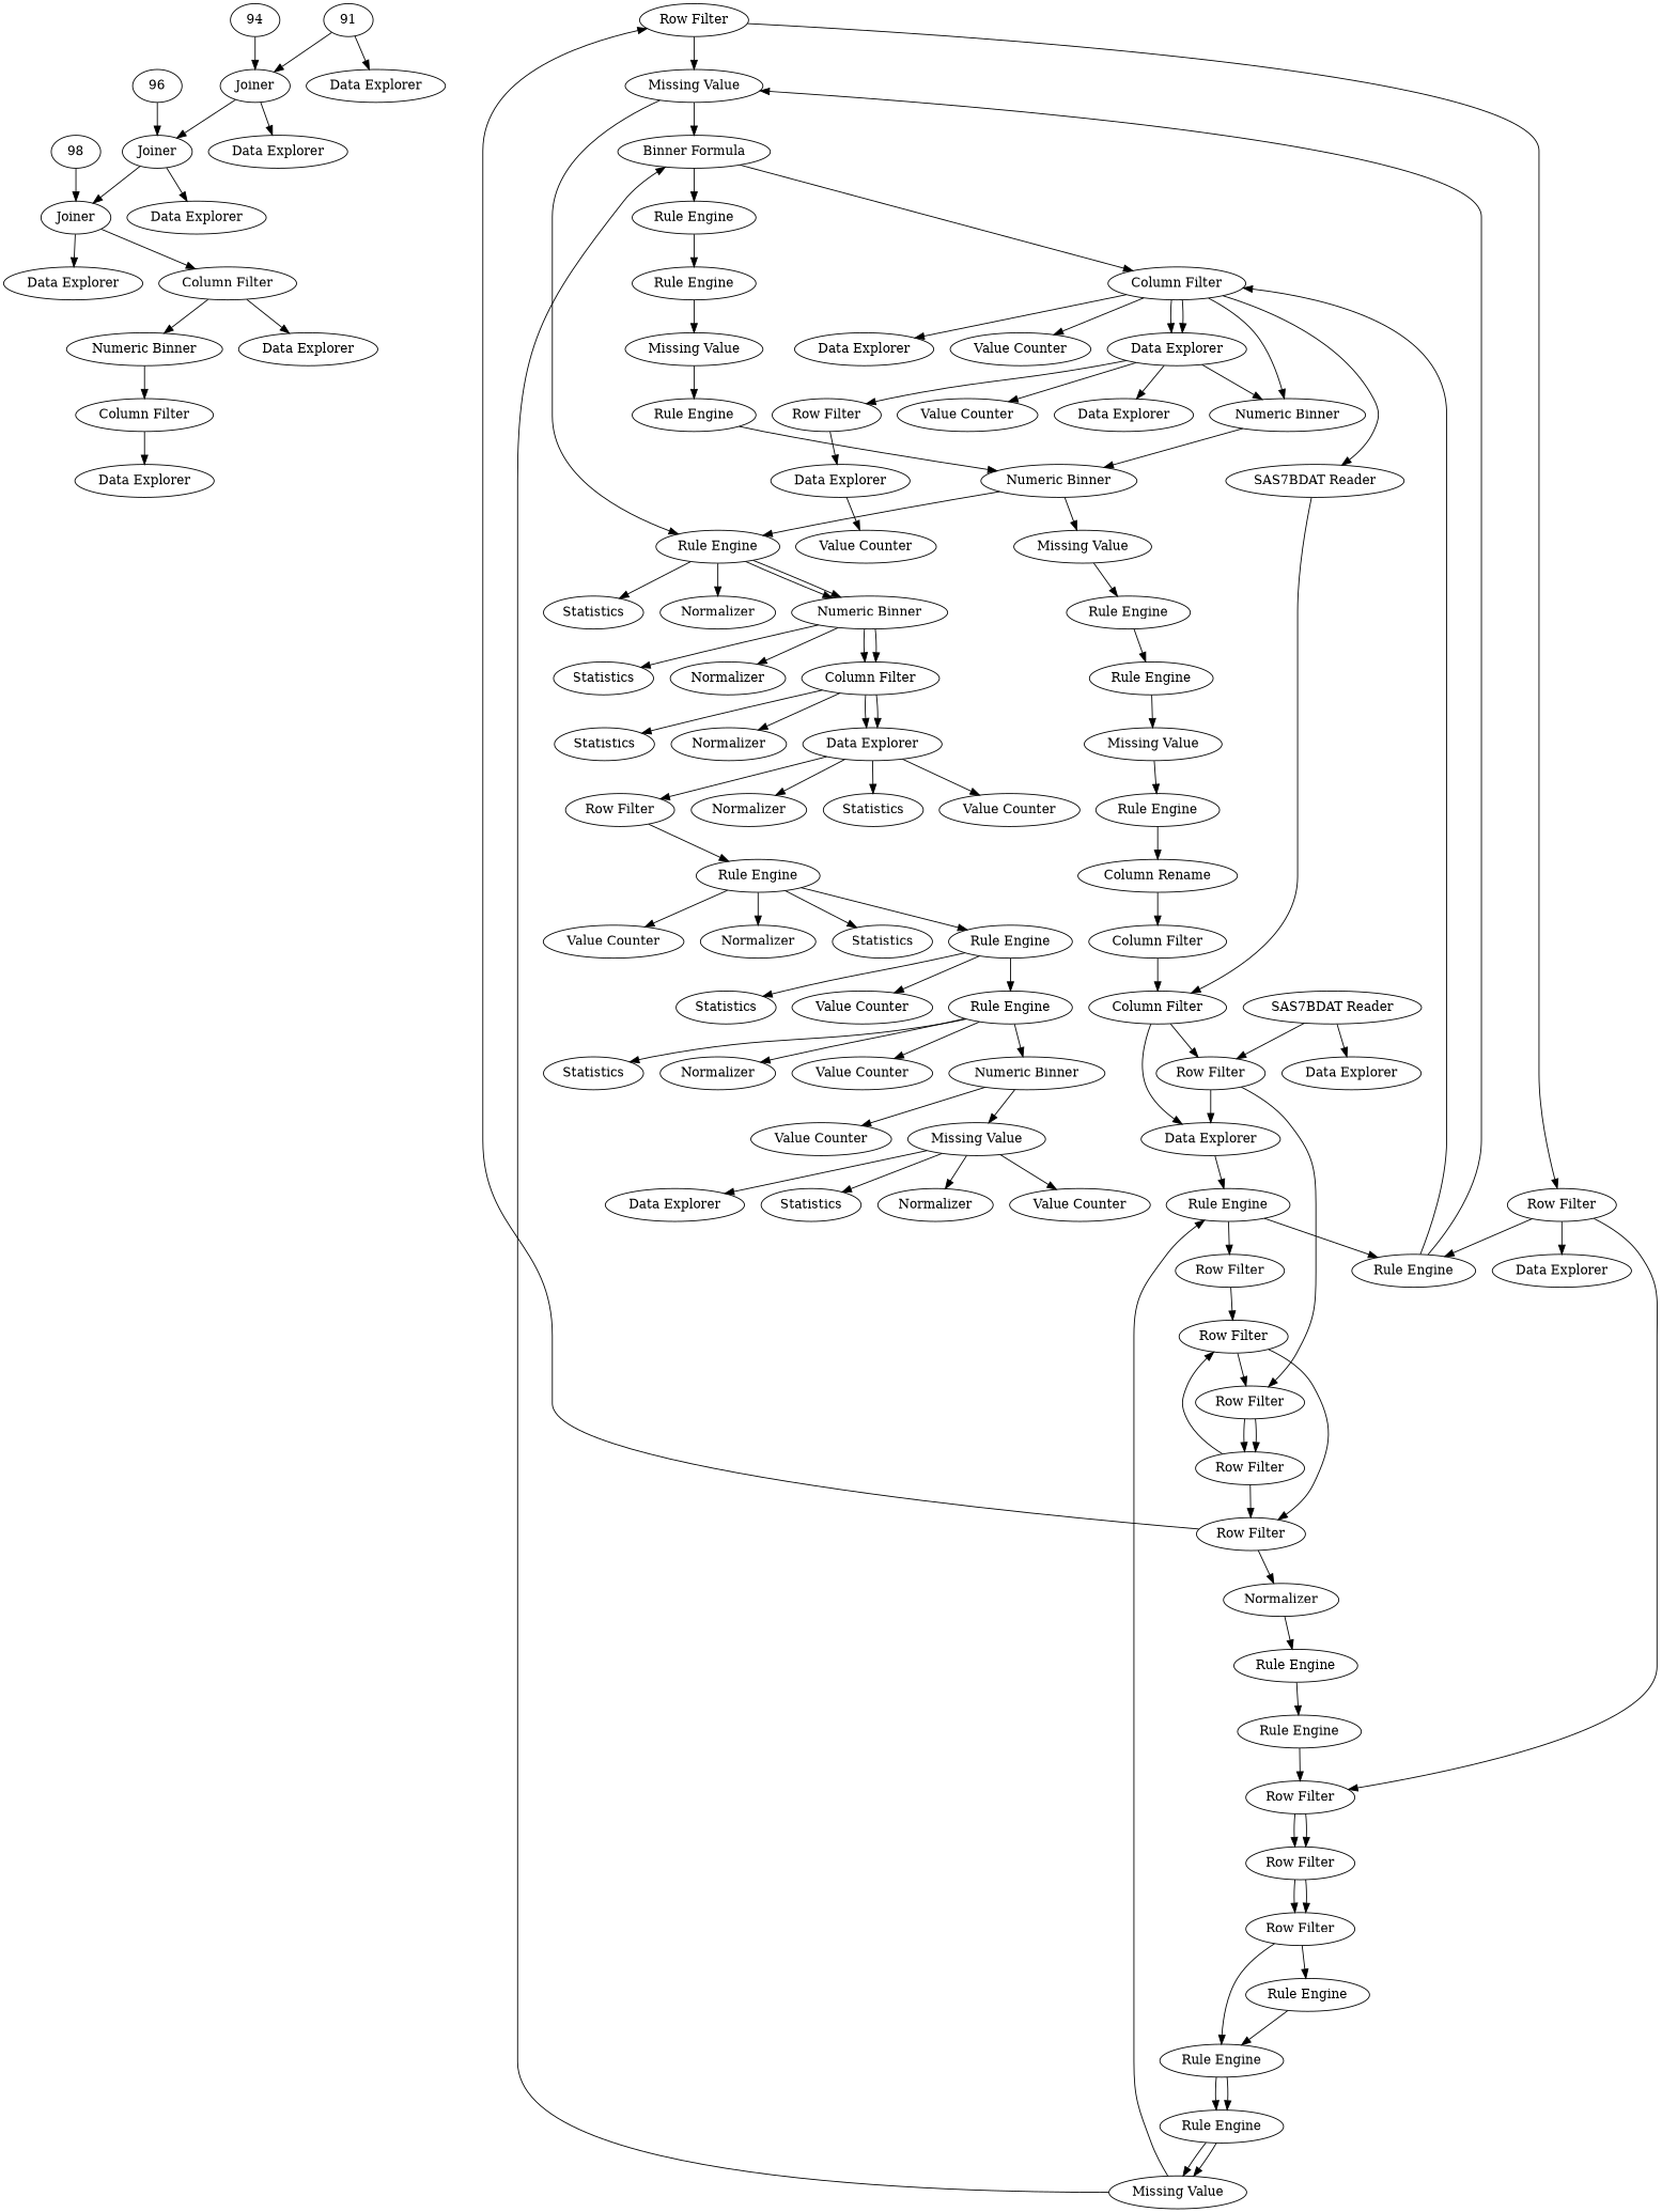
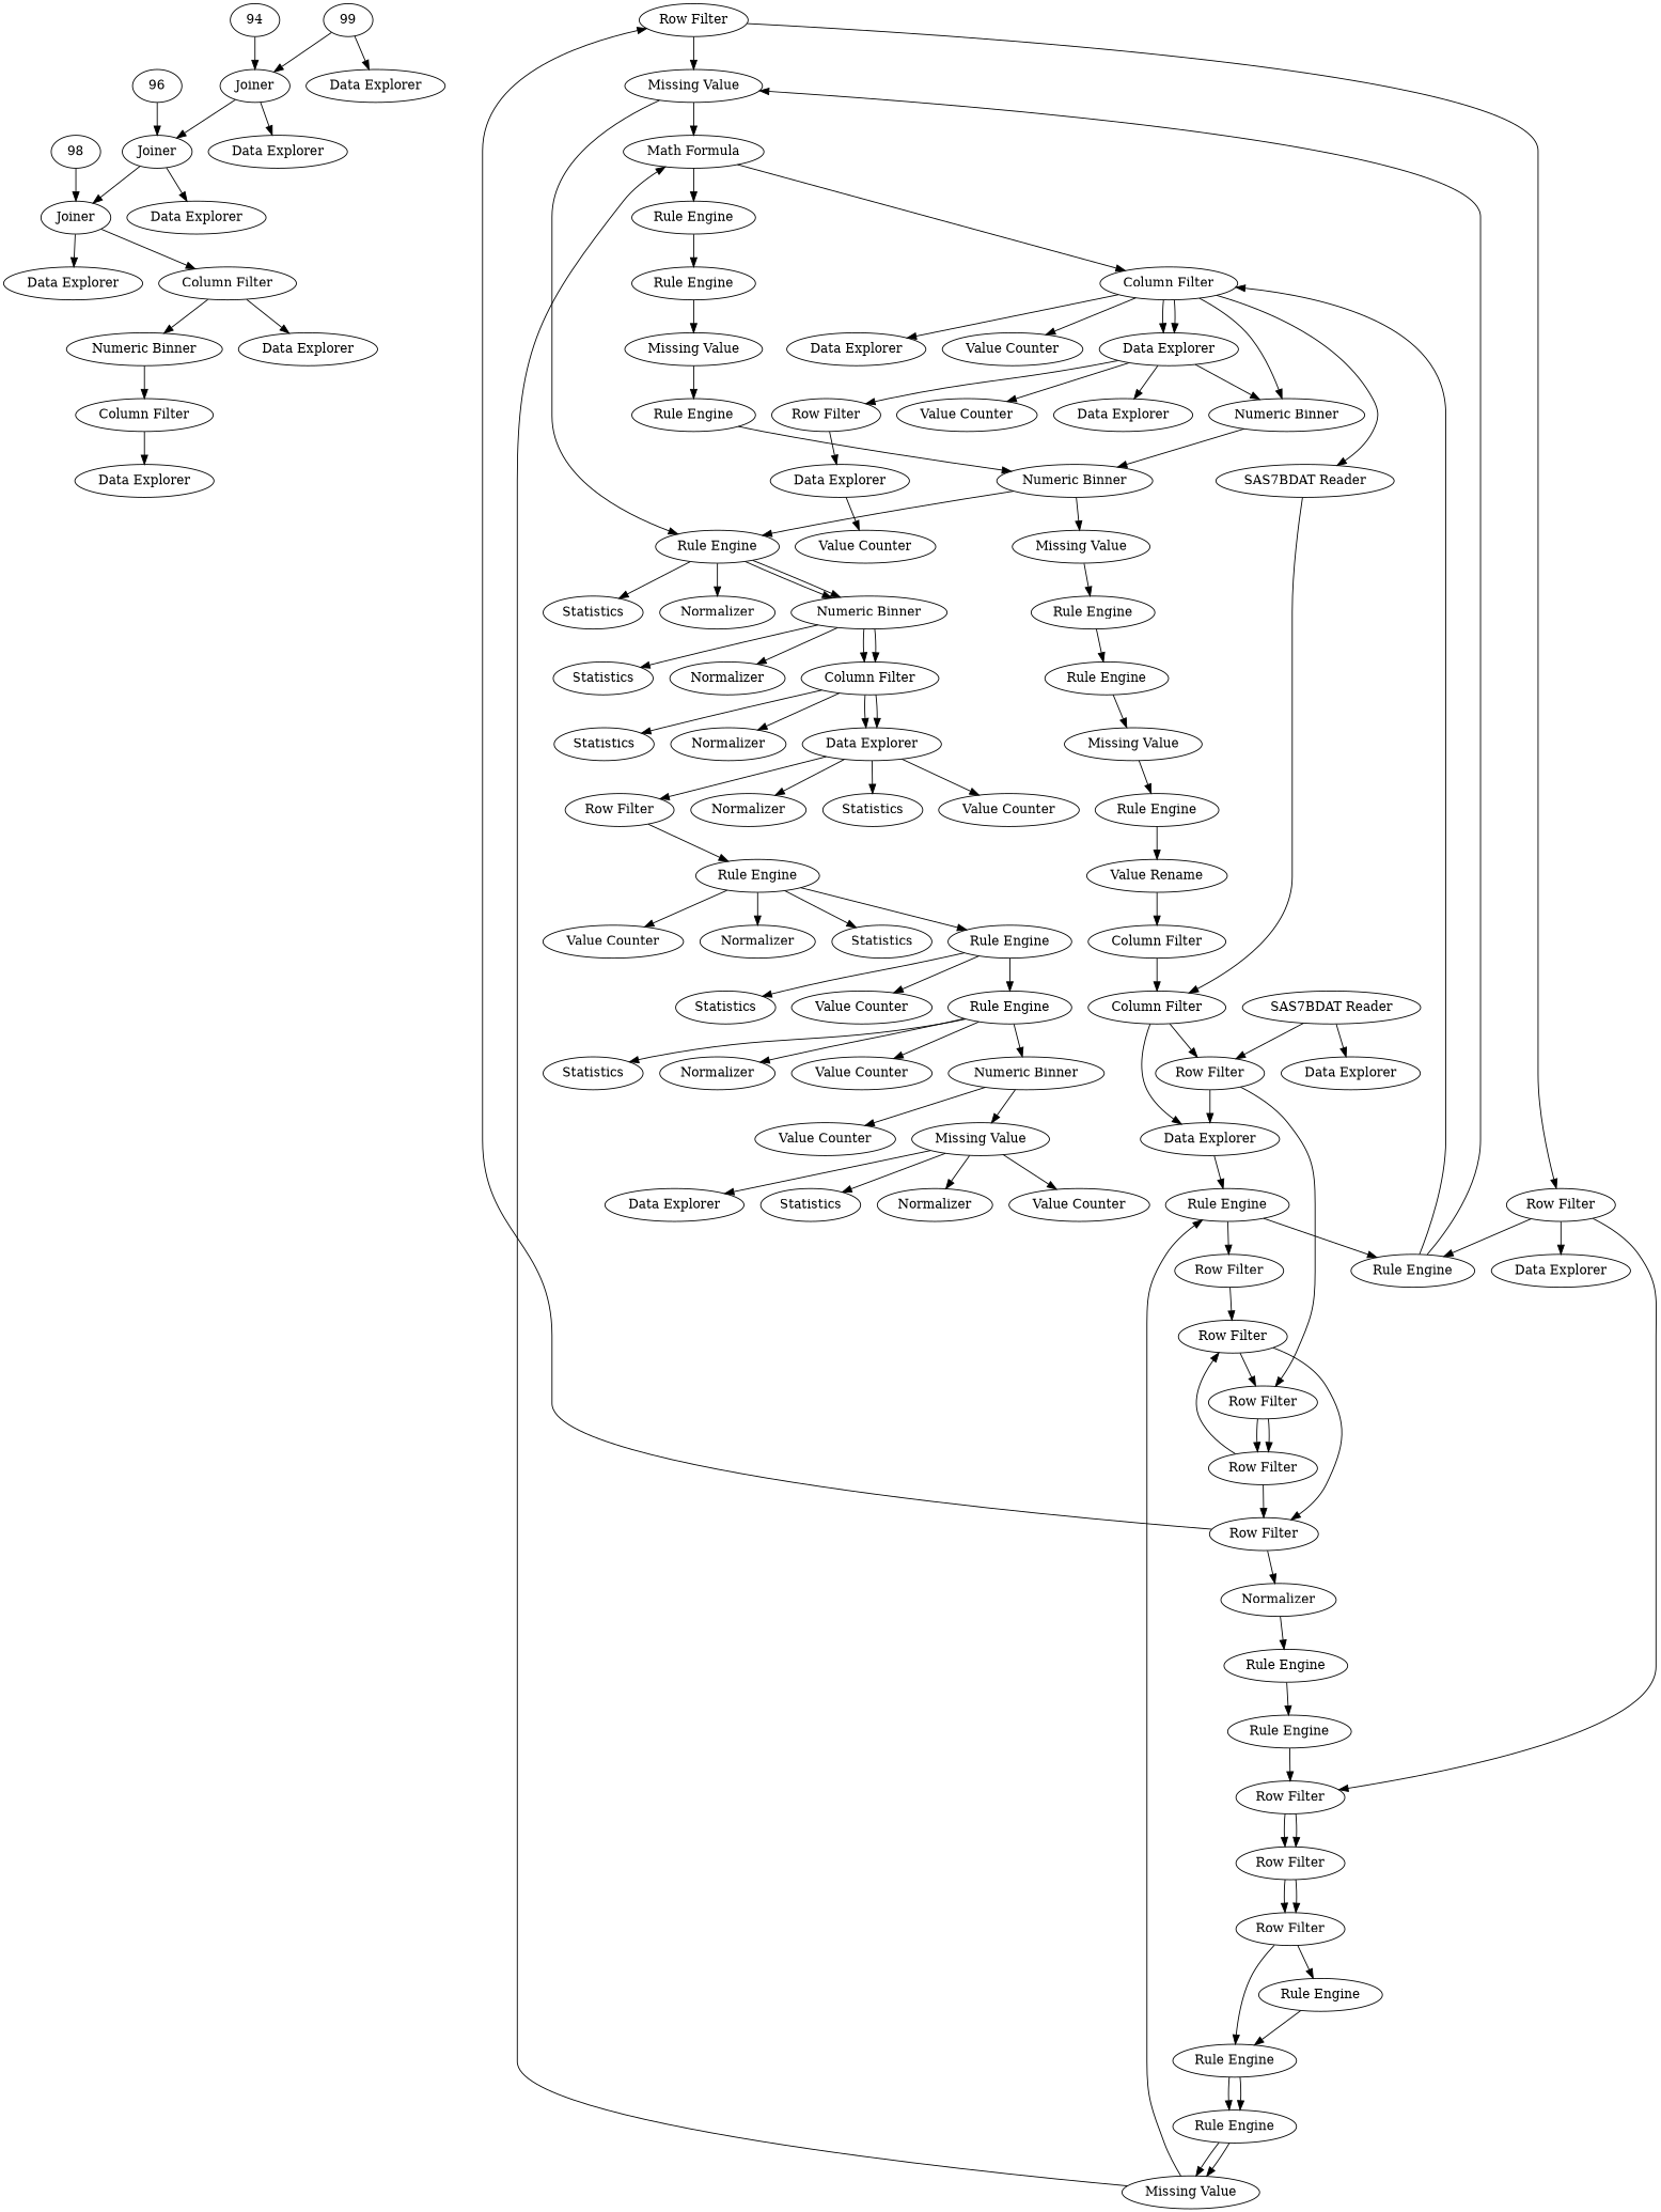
  digraph {
    rankdir=TB
    n1 [label=Joiner]
    n2 [label=Joiner]
    n3 [label="Data Explorer"]
    n4 [label=Joiner]
    n5 [label="Data Explorer"]
    n6 [label="Row Filter"]
    n7 [label="Missing Value"]
    n8 [label="Row Filter"]
    n9 [label="Rule Engine"]
-   n10 [label="Binner Formula"]
+   n10 [label="Math Formula"]
    n11 [label="Rule Engine"]
    n12 [label="Data Explorer"]
    n13 [label="Row Filter"]
    n14 [label="Numeric Binner"]
    n15 [label=Statistics]
    n16 [label=Normalizer]
    n17 [label="Column Filter"]
    n18 [label="Rule Engine"]
    n19 [label="Column Filter"]
    n20 [label=Statistics]
    n21 [label=Normalizer]
    n22 [label="Data Explorer"]
    n23 [label=Statistics]
    n24 [label=Normalizer]
    n25 [label=Normalizer]
    n26 [label=Statistics]
    n27 [label="Value Counter"]
    n28 [label="Row Filter"]
    n29 [label="Rule Engine"]
    n30 [label=Normalizer]
    n31 [label=Statistics]
    n32 [label="Rule Engine"]
    n33 [label="Value Counter"]
    n34 [label="Rule Engine"]
    n35 [label=Statistics]
    n36 [label="Value Counter"]
    n37 [label=Statistics]
    n38 [label=Normalizer]
    n39 [label="Value Counter"]
    n40 [label="Numeric Binner"]
    n41 [label="Missing Value"]
    n42 [label="Value Counter"]
    n43 [label=Statistics]
    n44 [label=Normalizer]
    n45 [label="Value Counter"]
    n46 [label="Data Explorer"]
    n47 [label="Row Filter"]
    n48 [label="Data Explorer"]
    n49 [label="SAS7BDAT Reader"]
    n50 [label="Numeric Binner"]
    n51 [label="Data Explorer"]
    n52 [label="Value Counter"]
    n53 [label="Data Explorer"]
    n54 [label="Row Filter"]
    n55 [label="Value Counter"]
    n56 [label="Column Filter"]
    n57 [label="Numeric Binner"]
    n58 [label="Data Explorer"]
    n59 [label="Row Filter"]
    n60 [label="Data Explorer"]
    n61 [label="Missing Value"]
    n62 [label="Value Counter"]
    n63 [label="Data Explorer"]
    n64 [label="Column Filter"]
    n65 [label="SAS7BDAT Reader"]
    n66 [label="Data Explorer"]
    n67 [label="Row Filter"]
    n68 [label="Rule Engine"]
    n69 [label="Row Filter"]
    n70 [label="Row Filter"]
    n71 [label="Row Filter"]
    n72 [label="Row Filter"]
    n73 [label=Normalizer]
    n74 [label="Rule Engine"]
    n75 [label="Row Filter"]
    n76 [label="Rule Engine"]
    n77 [label="Rule Engine"]
    n78 [label="Rule Engine"]
    n79 [label="Missing Value"]
    n80 [label="Rule Engine"]
    n81 [label="Rule Engine"]
    n82 [label="Missing Value"]
    n83 [label="Rule Engine"]
-   n84 [label="Column Rename"]
+   n84 [label="Value Rename"]
    n85 [label="Rule Engine"]
    n86 [label="Rule Engine"]
    n87 [label="Column Filter"]
    n88 [label="Missing Value"]
    n89 [label="Rule Engine"]
    n90 [label="Numeric Binner"]
    n91 [label="Data Explorer"]
    n92 [label="Column Filter"]
    n93 [label="Data Explorer"]
    n94 [label="Data Explorer"]
-   91
+   91 [label=99]
    n96 [label=98]
    94
    96
    n1 -> n2
    n1 -> n3
    n2 -> n4
    n2 -> n5
    n4 -> n63
    n4 -> n64
    n6 -> n7
    n6 -> n8
    n7 -> n9
    n7 -> n10
    n8 -> n11
    n8 -> n12
    n8 -> n13
    n9 -> n14
    n9 -> n14
    n9 -> n15
    n9 -> n16
    n10 -> n17
    n10 -> n18
    n11 -> n7
    n11 -> n17
    n13 -> n47
    n13 -> n47
    n14 -> n19
    n14 -> n19
    n14 -> n20
    n14 -> n21
    n17 -> n48
    n17 -> n48
    n17 -> n49
    n17 -> n50
    n17 -> n51
    n17 -> n52
    n18 -> n80
    n19 -> n22
    n19 -> n22
    n19 -> n23
    n19 -> n24
    n22 -> n25
    n22 -> n26
    n22 -> n27
    n22 -> n28
    n28 -> n29
    n29 -> n30
    n29 -> n31
    n29 -> n32
    n29 -> n33
    n32 -> n34
    n32 -> n35
    n32 -> n36
    n34 -> n37
    n34 -> n38
    n34 -> n39
    n34 -> n40
    n40 -> n41
    n40 -> n42
    n41 -> n43
    n41 -> n44
    n41 -> n45
    n41 -> n46
    n47 -> n75
    n47 -> n75
    n48 -> n50
    n48 -> n53
    n48 -> n54
    n48 -> n55
    n49 -> n56
    n50 -> n57
    n54 -> n58
    n56 -> n59
    n56 -> n60
    n57 -> n9
    n57 -> n61
    n58 -> n62
    n59 -> n60
    n59 -> n67
    n60 -> n68
    n61 -> n81
    n64 -> n90
    n64 -> n91
    n65 -> n59
    n65 -> n66
    n67 -> n69
    n67 -> n69
    n68 -> n11
    n68 -> n70
    n69 -> n71
    n69 -> n72
    n70 -> n71
    n71 -> n67
    n71 -> n72
    n72 -> n6
    n72 -> n73
    n73 -> n74
    n74 -> n86
    n75 -> n76
    n75 -> n77
    n76 -> n77
    n77 -> n78
    n77 -> n78
    n78 -> n79
    n78 -> n79
    n79 -> n10
    n79 -> n68
    n80 -> n88
    n81 -> n85
    n82 -> n83
    n83 -> n84
    n84 -> n87
    n85 -> n82
    n86 -> n13
    n87 -> n56
    n88 -> n89
    n89 -> n57
    n90 -> n92
    n92 -> n93
    91 -> n1
    91 -> n94
    n96 -> n4
    94 -> n1
    96 -> n2
  }
